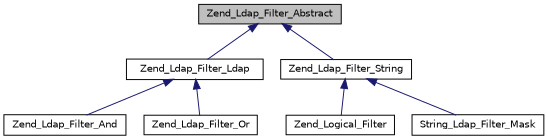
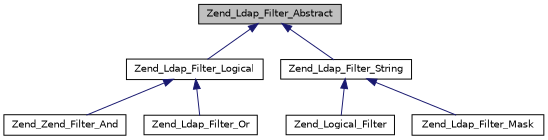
  digraph {
    node [color=black fillcolor=white fontname=Helvetica fontsize=10 shape=record style=filled]
    edge [color=midnightblue dir=back fontname=Helvetica fontsize=10 labelfontname=Helvetica labelfontsize=10 style=solid]
    n1 [fillcolor=grey75 fontcolor=black height=0.2 label=Zend_Ldap_Filter_Abstract width=0.4]
-   n2 [height=0.2 label=Zend_Ldap_Filter_Ldap width=0.4]
+   n2 [height=0.2 label=Zend_Ldap_Filter_Logical width=0.4]
    n3 [height=0.2 label=Zend_Ldap_Filter_String width=0.4]
-   n4 [height=0.2 label=Zend_Ldap_Filter_And width=0.4]
+   n4 [height=0.2 label=Zend_Zend_Filter_And width=0.4]
    n5 [height=0.2 label=Zend_Ldap_Filter_Or width=0.4]
    n6 [height=0.2 label=Zend_Logical_Filter width=0.4]
-   n7 [height=0.2 label=String_Ldap_Filter_Mask width=0.4]
+   n7 [height=0.2 label=Zend_Ldap_Filter_Mask width=0.4]
    n1 -> n2
    n1 -> n3
    n2 -> n4
    n2 -> n5
    n3 -> n6
    n3 -> n7
  }
